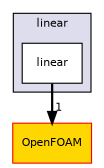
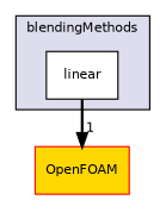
  digraph {
    compound=true
    node [fontname=Helvetica fontsize=10 shape=box style=filled]
    n1 [fillcolor=white label=linear pencolor=black]
    n2 [color=red label=OpenFOAM fillcolor=gold]
    subgraph cluster_1 {
      bgcolor="#ddddee"
      fontname=Helvetica
      fontsize=10
-     label=linear
+     label=blendingMethods
      pencolor=black
      n1
    }
    n1 -> n2 [headlabel=1 labeldistance=1.5 labelfontname=Helvetica labelfontsize=10 style=bold]
  }
